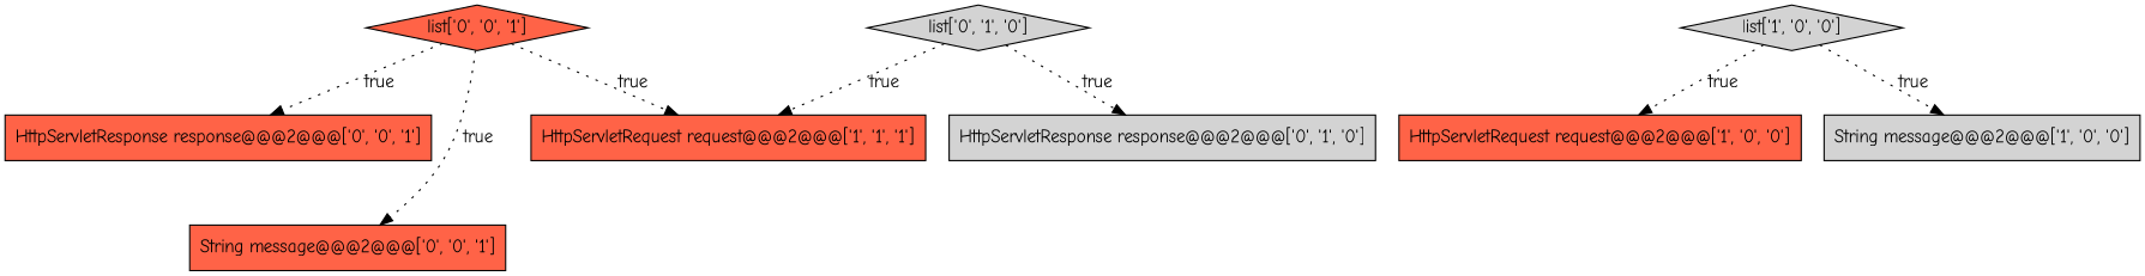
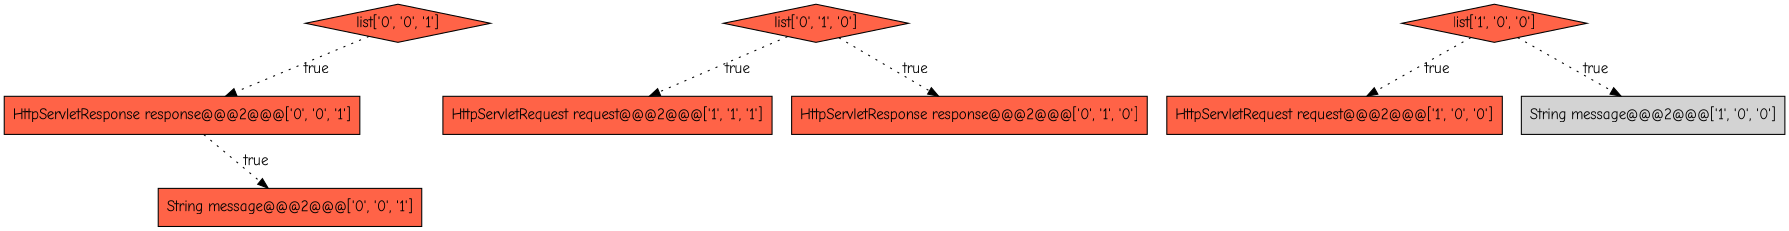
  digraph {
    fontname="Comic Neue"
    node [fillcolor=tomato fontname="Comic Neue" shape=box style=filled]
    edge [fontname="Comic Neue" style=dotted]
    n1 [label="list['0', '0', '1']" shape=diamond]
    n2 [label="HttpServletRequest request@@@2@@@['1', '1', '1']"]
    n3 [label="String message@@@2@@@['0', '0', '1']"]
    n4 [label="HttpServletResponse response@@@2@@@['0', '0', '1']"]
-   n5 [fillcolor=lightgray label="HttpServletResponse response@@@2@@@['0', '1', '0']"]
-   n6 [fillcolor=lightgray label="list['1', '0', '0']" shape=diamond]
+   n5 [label="HttpServletResponse response@@@2@@@['0', '1', '0']"]
+   n6 [label="list['1', '0', '0']" shape=diamond]
    n7 [label="HttpServletRequest request@@@2@@@['1', '0', '0']"]
    n8 [fillcolor=lightgray label="String message@@@2@@@['1', '0', '0']"]
-   n9 [fillcolor=lightgray label="list['0', '1', '0']" shape=diamond]
-   n1 -> n2 [label=true]
-   n1 -> n3 [label=true]
+   n9 [label="list['0', '1', '0']" shape=diamond]
+   n4 -> n3 [label=true]
    n1 -> n4 [label=true]
    n6 -> n7 [label=true]
    n6 -> n8 [label=true]
    n9 -> n2 [label=true]
    n9 -> n5 [label=true]
  }
